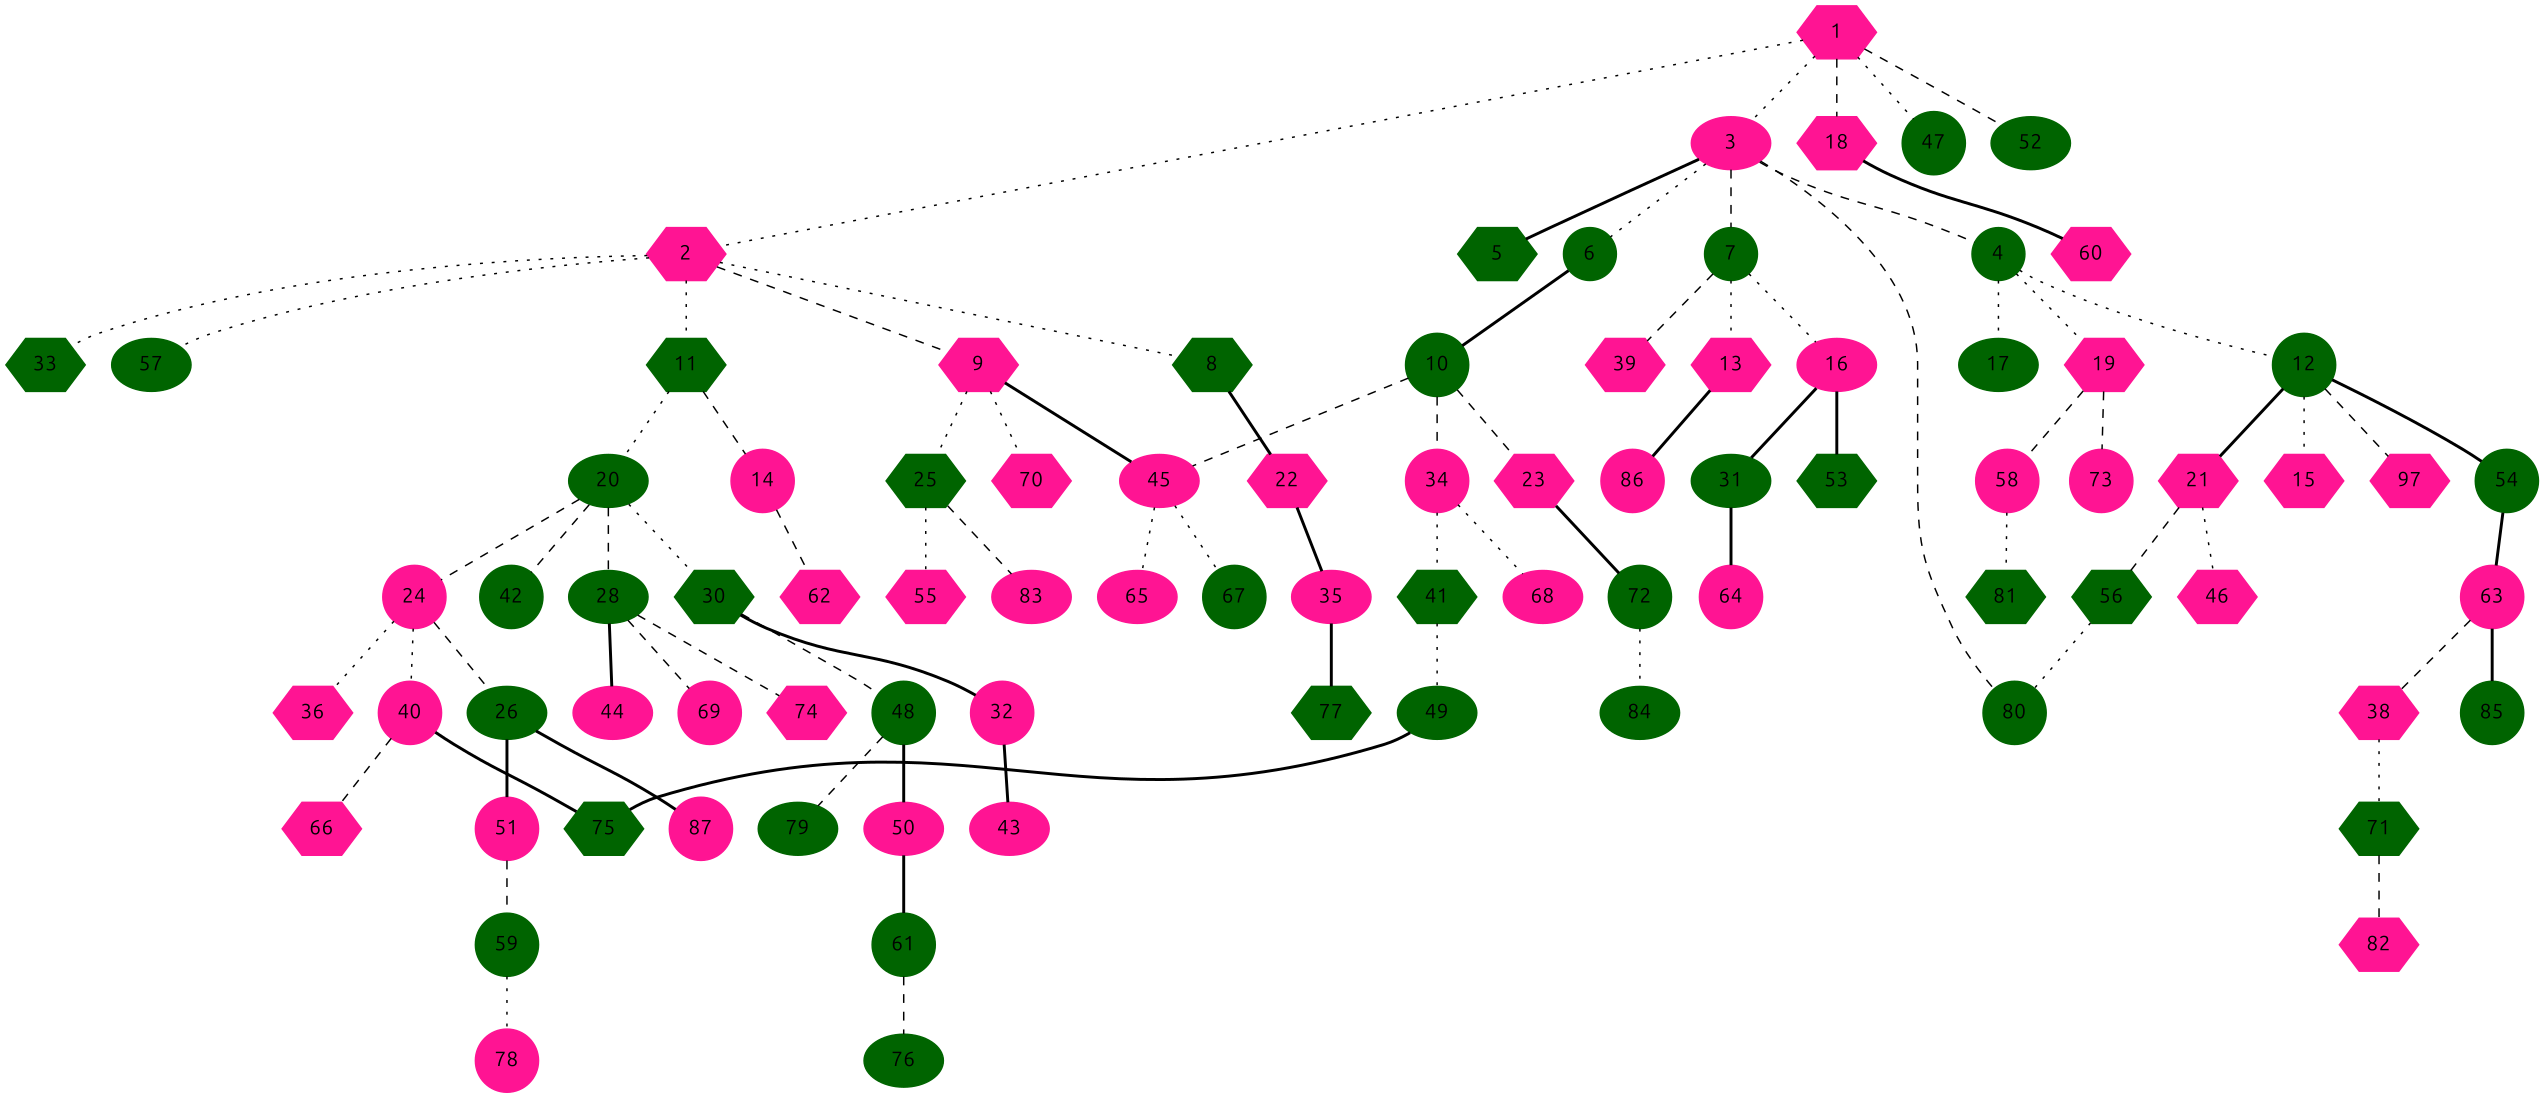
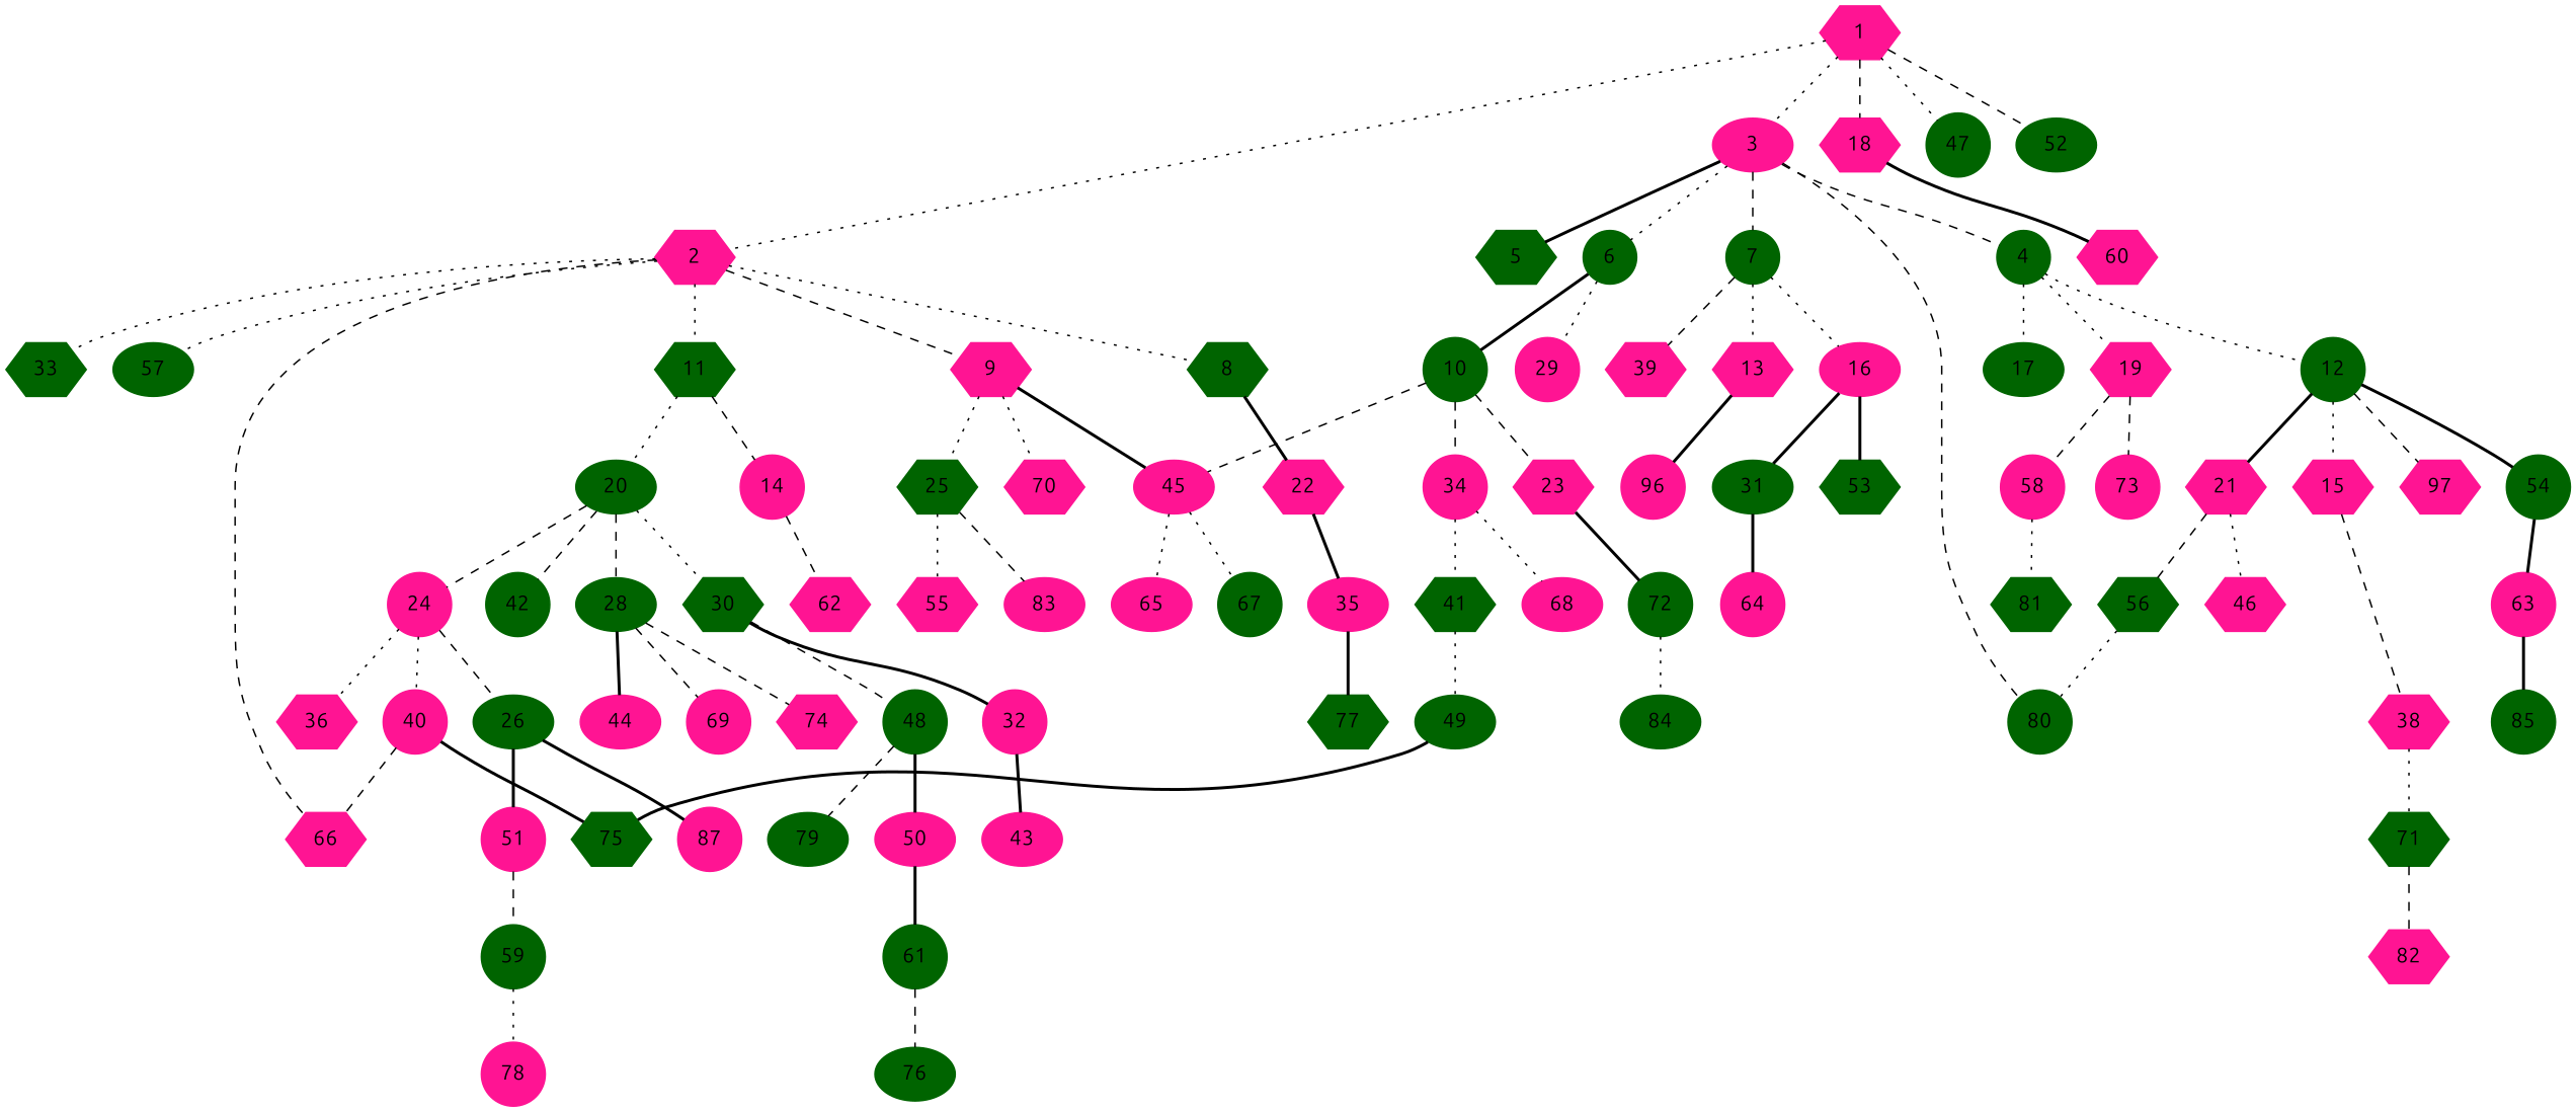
  graph {
    fontname=Ubuntu
    node [color=deeppink fontname=Ubuntu shape=hexagon style=filled]
    edge [fontname=Ubuntu style=dotted]
    1
    2
    3 [shape=ellipse]
    18
    47 [color=darkgreen shape=circle]
    52 [color=darkgreen shape=ellipse]
    8 [color=darkgreen]
    9
    11 [color=darkgreen]
    33 [color=darkgreen]
    57 [color=darkgreen shape=ellipse]
    66
    4 [color=darkgreen shape=circle]
    5 [color=darkgreen]
    6 [color=darkgreen shape=circle]
    7 [color=darkgreen shape=circle]
    80 [color=darkgreen shape=circle]
    60
    22
    25 [color=darkgreen]
    45 [shape=ellipse]
    70
    14 [shape=circle]
    20 [color=darkgreen shape=ellipse]
    12 [color=darkgreen shape=circle]
    17 [color=darkgreen shape=ellipse]
    19
    10 [color=darkgreen shape=circle]
+   29 [shape=circle]
    13
    16 [shape=ellipse]
    39
    15
    21
    n35 [label=97]
    54 [color=darkgreen shape=circle]
    58 [shape=circle]
    73 [shape=circle]
    23
    34 [shape=circle]
-   86 [shape=circle]
+   86 [shape=circle label=96]
    31 [color=darkgreen shape=ellipse]
    53 [color=darkgreen]
    35 [shape=ellipse]
    55
    83 [shape=ellipse]
    65 [shape=ellipse]
    67 [color=darkgreen shape=circle]
    72 [color=darkgreen shape=circle]
    41 [color=darkgreen]
    68 [shape=ellipse]
    62
    24 [shape=circle]
    28 [color=darkgreen shape=ellipse]
    30 [color=darkgreen]
    42 [color=darkgreen shape=circle]
    38
    46
    56 [color=darkgreen]
    63 [shape=circle]
    71 [color=darkgreen]
    64 [shape=circle]
    81 [color=darkgreen]
    26 [color=darkgreen shape=ellipse]
    36
    40 [shape=circle]
    44 [shape=ellipse]
    69 [shape=circle]
    74
    32 [shape=circle]
    48 [color=darkgreen shape=circle]
    77 [color=darkgreen]
    84 [color=darkgreen shape=ellipse]
    n74 [label=87 shape=circle]
    51 [shape=circle]
    75 [color=darkgreen]
    59 [color=darkgreen shape=circle]
    43 [shape=ellipse]
    50 [shape=ellipse]
    79 [color=darkgreen shape=ellipse]
    49 [color=darkgreen shape=ellipse]
    82
    61 [color=darkgreen shape=circle]
    76 [color=darkgreen shape=ellipse]
    78 [shape=circle]
    85 [color=darkgreen shape=circle]
    1 -- 2
    1 -- 3
    1 -- 18 [style=dashed]
    1 -- 47
    1 -- 52 [style=dashed]
    2 -- 8
    2 -- 9 [style=dashed]
    2 -- 11
    2 -- 33
    2 -- 57
+   2 -- 66 [style=dashed]
    3 -- 4 [style=dashed]
    3 -- 5 [style=bold]
    3 -- 6
    3 -- 7 [style=dashed]
    3 -- 80 [style=dashed]
    18 -- 60 [style=bold]
    8 -- 22 [style=bold]
    9 -- 25
    9 -- 45 [style=bold]
    9 -- 70
    11 -- 14 [style=dashed]
    11 -- 20
    4 -- 12
    4 -- 17
    4 -- 19
    6 -- 10 [style=bold]
+   6 -- 29
    7 -- 13
    7 -- 16
    7 -- 39 [style=dashed]
    22 -- 35 [style=bold]
    25 -- 55
    25 -- 83 [style=dashed]
    45 -- 65
    45 -- 67
    14 -- 62 [style=dashed]
    20 -- 24 [style=dashed]
    20 -- 28 [style=dashed]
    20 -- 30
    20 -- 42 [style=dashed]
    12 -- 15
    12 -- 21 [style=bold]
    12 -- n35 [style=dashed]
    12 -- 54 [style=bold]
    19 -- 58 [style=dashed]
    19 -- 73 [style=dashed]
    10 -- 45 [style=dashed]
    10 -- 23 [style=dashed]
    10 -- 34 [style=dashed]
    13 -- 86 [style=bold]
    16 -- 31 [style=bold]
    16 -- 53 [style=bold]
-   63 -- 38 [style=dashed]
+   15 -- 38 [style=dashed]
    21 -- 46
    21 -- 56 [style=dashed]
    54 -- 63 [style=bold]
    58 -- 81
    23 -- 72 [style=bold]
    34 -- 41
    34 -- 68
    31 -- 64 [style=bold]
    35 -- 77 [style=bold]
    72 -- 84
    41 -- 49
    24 -- 26 [style=dashed]
    24 -- 36
    24 -- 40
    28 -- 44 [style=bold]
    28 -- 69 [style=dashed]
    28 -- 74 [style=dashed]
    30 -- 32 [style=bold]
    30 -- 48 [style=dashed]
    38 -- 71
    56 -- 80
    63 -- 85 [style=bold]
    71 -- 82 [style=dashed]
    26 -- n74 [style=bold]
    26 -- 51 [style=bold]
    40 -- 66 [style=dashed]
    40 -- 75 [style=bold]
    32 -- 43 [style=bold]
    48 -- 50 [style=bold]
    48 -- 79 [style=dashed]
    51 -- 59 [style=dashed]
    59 -- 78
    50 -- 61 [style=bold]
    49 -- 75 [style=bold]
    61 -- 76 [style=dashed]
  }
